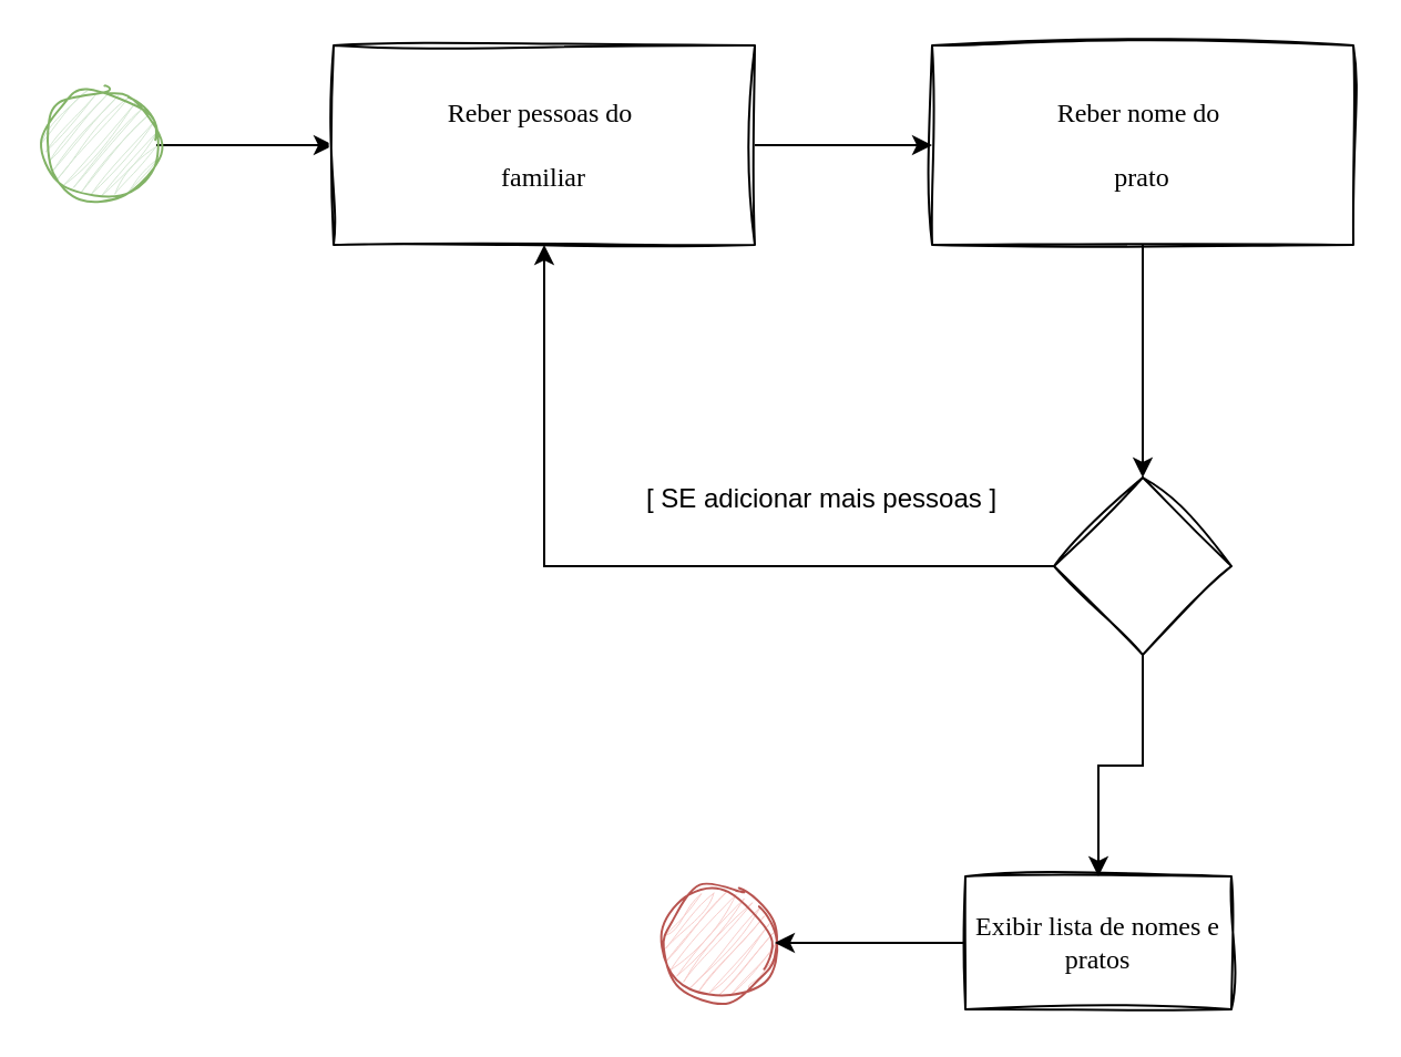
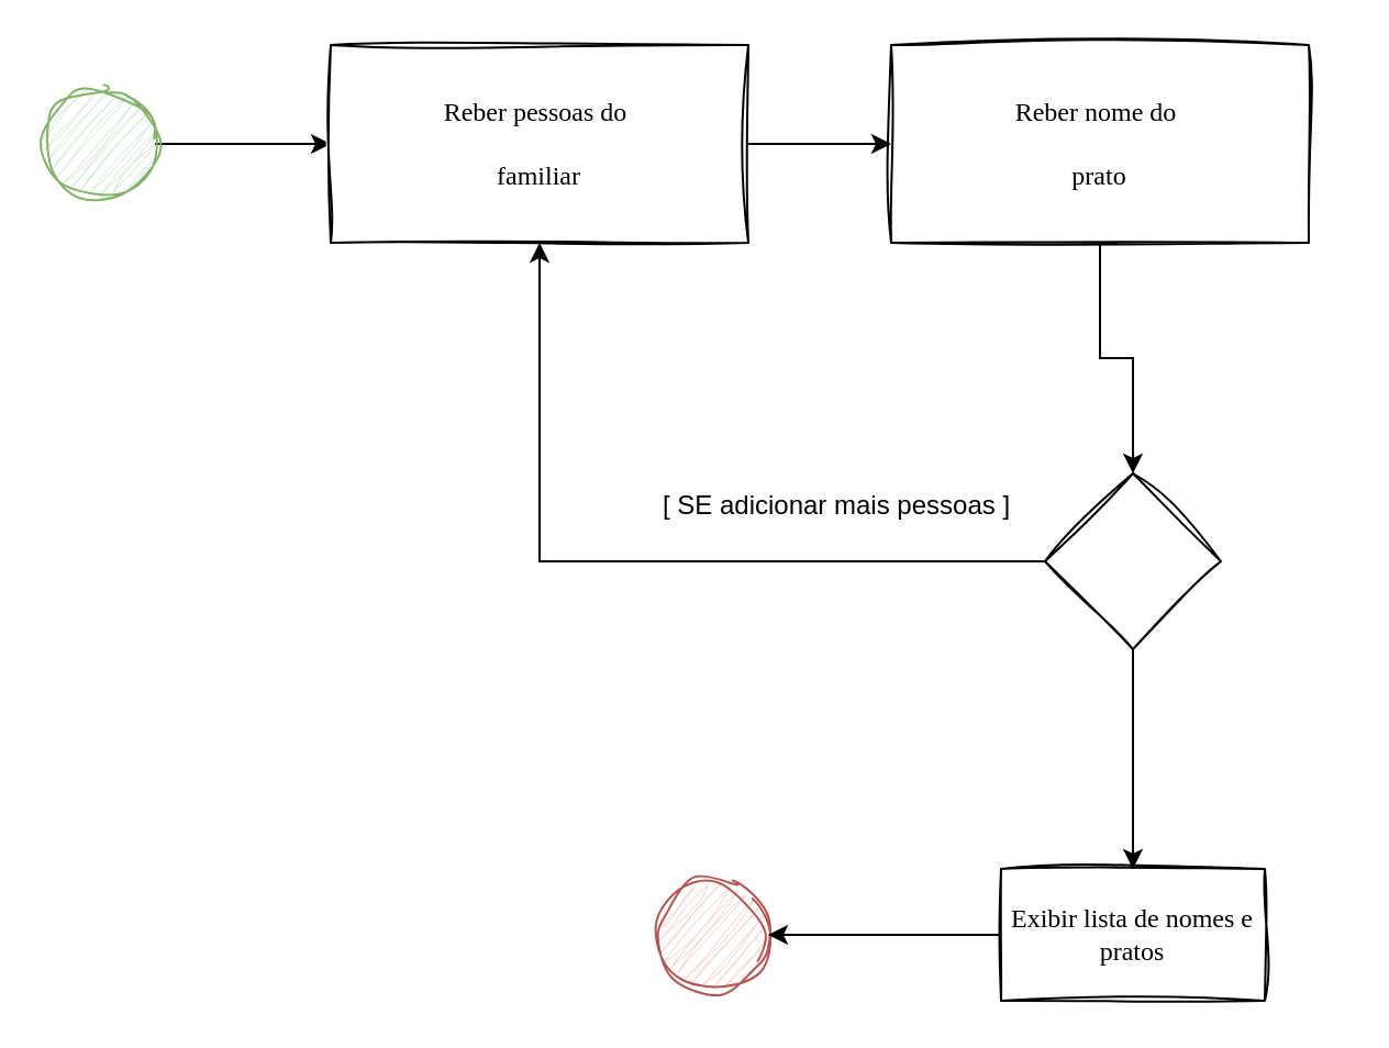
  <mxCell id="0" />
  <mxCell id="1" parent="0" />
  <mxCell id="2" value="" style="edgeStyle=orthogonalEdgeStyle;rounded=0;orthogonalLoop=1;jettySize=auto;html=1;" edge="1" parent="1" source="3" target="5"><mxGeometry relative="1" as="geometry" /></mxCell>
  <mxCell id="3" value="" style="ellipse;whiteSpace=wrap;html=1;aspect=fixed;sketch=1;curveFitting=1;jiggle=2;fillColor=#d5e8d4;strokeColor=#82b366;" vertex="1" parent="1"><mxGeometry x="20" y="40" width="50" height="50" as="geometry" /></mxCell>
  <mxCell id="4" value="" style="edgeStyle=orthogonalEdgeStyle;rounded=0;orthogonalLoop=1;jettySize=auto;html=1;" edge="1" parent="1" source="5" target="7"><mxGeometry relative="1" as="geometry" /></mxCell>
  <mxCell id="5" value="&lt;font style=&quot;vertical-align: inherit;&quot;&gt;&lt;font style=&quot;vertical-align: inherit;&quot;&gt;&lt;font style=&quot;vertical-align: inherit;&quot;&gt;&lt;font style=&quot;vertical-align: inherit;&quot;&gt;&lt;font face=&quot;Verdana&quot;&gt;&lt;font style=&quot;vertical-align: inherit;&quot;&gt;&lt;font style=&quot;vertical-align: inherit;&quot;&gt;Reber pessoas do&amp;nbsp; &lt;/font&gt;&lt;/font&gt;&lt;br&gt;&lt;br&gt;&lt;font style=&quot;vertical-align: inherit;&quot;&gt;&lt;font style=&quot;vertical-align: inherit;&quot;&gt;familiar&lt;/font&gt;&lt;/font&gt;&lt;/font&gt;&lt;br&gt;&lt;/font&gt;&lt;/font&gt;&lt;/font&gt;&lt;/font&gt;" style="whiteSpace=wrap;html=1;sketch=1;curveFitting=1;jiggle=2;" vertex="1" parent="1"><mxGeometry x="150" y="20" width="190" height="90" as="geometry" /></mxCell>
  <mxCell id="6" style="edgeStyle=orthogonalEdgeStyle;rounded=0;orthogonalLoop=1;jettySize=auto;html=1;exitX=0.5;exitY=1;exitDx=0;exitDy=0;entryX=0.5;entryY=0;entryDx=0;entryDy=0;" edge="1" parent="1" source="7" target="10"><mxGeometry relative="1" as="geometry" /></mxCell>
- <mxCell id="7" value="&lt;font style=&quot;vertical-align: inherit;&quot;&gt;&lt;font style=&quot;vertical-align: inherit;&quot;&gt;&lt;font style=&quot;vertical-align: inherit;&quot;&gt;&lt;font style=&quot;vertical-align: inherit;&quot;&gt;&lt;font style=&quot;vertical-align: inherit;&quot;&gt;&lt;font style=&quot;vertical-align: inherit;&quot;&gt;&lt;font face=&quot;Verdana&quot;&gt;&lt;font style=&quot;vertical-align: inherit;&quot;&gt;&lt;font style=&quot;vertical-align: inherit;&quot;&gt;Reber nome do&amp;nbsp; &lt;/font&gt;&lt;/font&gt;&lt;br&gt;&lt;br&gt;&lt;font style=&quot;vertical-align: inherit;&quot;&gt;&lt;font style=&quot;vertical-align: inherit;&quot;&gt;prato&lt;/font&gt;&lt;/font&gt;&lt;/font&gt;&lt;br&gt;&lt;/font&gt;&lt;/font&gt;&lt;/font&gt;&lt;/font&gt;&lt;/font&gt;&lt;/font&gt;" style="whiteSpace=wrap;html=1;sketch=1;curveFitting=1;jiggle=2;" vertex="1" parent="1"><mxGeometry x="420" y="20" width="190" height="90" as="geometry" /></mxCell>
+ <mxCell id="7" value="&lt;font style=&quot;vertical-align: inherit;&quot;&gt;&lt;font style=&quot;vertical-align: inherit;&quot;&gt;&lt;font style=&quot;vertical-align: inherit;&quot;&gt;&lt;font style=&quot;vertical-align: inherit;&quot;&gt;&lt;font style=&quot;vertical-align: inherit;&quot;&gt;&lt;font style=&quot;vertical-align: inherit;&quot;&gt;&lt;font face=&quot;Verdana&quot;&gt;&lt;font style=&quot;vertical-align: inherit;&quot;&gt;&lt;font style=&quot;vertical-align: inherit;&quot;&gt;Reber nome do&amp;nbsp; &lt;/font&gt;&lt;/font&gt;&lt;br&gt;&lt;br&gt;&lt;font style=&quot;vertical-align: inherit;&quot;&gt;&lt;font style=&quot;vertical-align: inherit;&quot;&gt;prato&lt;/font&gt;&lt;/font&gt;&lt;/font&gt;&lt;br&gt;&lt;/font&gt;&lt;/font&gt;&lt;/font&gt;&lt;/font&gt;&lt;/font&gt;&lt;/font&gt;" style="whiteSpace=wrap;html=1;sketch=1;curveFitting=1;jiggle=2;" vertex="1" parent="1"><mxGeometry x="405" y="20" width="190" height="90" as="geometry" /></mxCell>
  <mxCell id="8" style="edgeStyle=orthogonalEdgeStyle;rounded=0;orthogonalLoop=1;jettySize=auto;html=1;entryX=0.5;entryY=1;entryDx=0;entryDy=0;" edge="1" parent="1" source="10" target="5"><mxGeometry relative="1" as="geometry" /></mxCell>
  <mxCell id="9" style="edgeStyle=orthogonalEdgeStyle;rounded=0;orthogonalLoop=1;jettySize=auto;html=1;exitX=0.5;exitY=1;exitDx=0;exitDy=0;entryX=0.5;entryY=0;entryDx=0;entryDy=0;" edge="1" parent="1" source="10" target="14"><mxGeometry relative="1" as="geometry" /></mxCell>
  <mxCell id="10" value="" style="rhombus;whiteSpace=wrap;html=1;sketch=1;curveFitting=1;jiggle=2;" vertex="1" parent="1"><mxGeometry x="475" y="215" width="80" height="80" as="geometry" /></mxCell>
  <mxCell id="11" value="" style="ellipse;whiteSpace=wrap;html=1;aspect=fixed;sketch=1;curveFitting=1;jiggle=2;fillColor=#f8cecc;strokeColor=#b85450;" vertex="1" parent="1"><mxGeometry x="299" y="400" width="50" height="50" as="geometry" /></mxCell>
- <mxCell id="12" value="&lt;font style=&quot;vertical-align: inherit;&quot;&gt;&lt;font style=&quot;vertical-align: inherit;&quot;&gt;[ SE adicionar mais pessoas ]&lt;/font&gt;&lt;/font&gt;" style="text;html=1;align=center;verticalAlign=middle;resizable=0;points=[];autosize=1;strokeColor=none;fillColor=none;" vertex="1" parent="1"><mxGeometry x="280" y="210" width="180" height="30" as="geometry" /></mxCell>
+ <mxCell id="12" value="&lt;font style=&quot;vertical-align: inherit;&quot;&gt;&lt;font style=&quot;vertical-align: inherit;&quot;&gt;[ SE adicionar mais pessoas ]&lt;/font&gt;&lt;/font&gt;" style="text;html=1;align=center;verticalAlign=middle;resizable=0;points=[];autosize=1;strokeColor=none;fillColor=none;" vertex="1" parent="1"><mxGeometry x="290" y="215" width="180" height="30" as="geometry" /></mxCell>
  <mxCell id="13" style="edgeStyle=orthogonalEdgeStyle;rounded=0;orthogonalLoop=1;jettySize=auto;html=1;entryX=1;entryY=0.5;entryDx=0;entryDy=0;" edge="1" parent="1" source="14" target="11"><mxGeometry relative="1" as="geometry" /></mxCell>
- <mxCell id="14" value="&lt;font style=&quot;vertical-align: inherit;&quot;&gt;&lt;font style=&quot;vertical-align: inherit;&quot;&gt;&lt;font style=&quot;vertical-align: inherit;&quot;&gt;&lt;font style=&quot;vertical-align: inherit;&quot; face=&quot;Verdana&quot;&gt;Exibir lista de nomes e pratos&lt;/font&gt;&lt;/font&gt;&lt;/font&gt;&lt;/font&gt;" style="whiteSpace=wrap;html=1;sketch=1;curveFitting=1;jiggle=2;" vertex="1" parent="1"><mxGeometry x="435" y="395" width="120" height="60" as="geometry" /></mxCell>
+ <mxCell id="14" value="&lt;font style=&quot;vertical-align: inherit;&quot;&gt;&lt;font style=&quot;vertical-align: inherit;&quot;&gt;&lt;font style=&quot;vertical-align: inherit;&quot;&gt;&lt;font style=&quot;vertical-align: inherit;&quot; face=&quot;Verdana&quot;&gt;Exibir lista de nomes e pratos&lt;/font&gt;&lt;/font&gt;&lt;/font&gt;&lt;/font&gt;" style="whiteSpace=wrap;html=1;sketch=1;curveFitting=1;jiggle=2;" vertex="1" parent="1"><mxGeometry x="455" y="395" width="120" height="60" as="geometry" /></mxCell>
